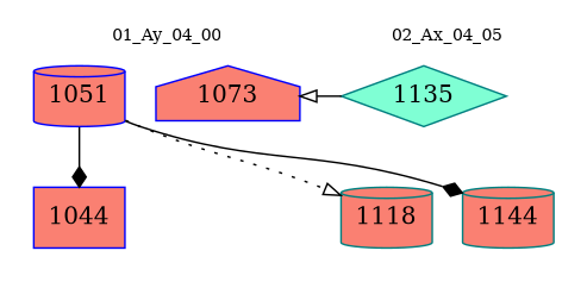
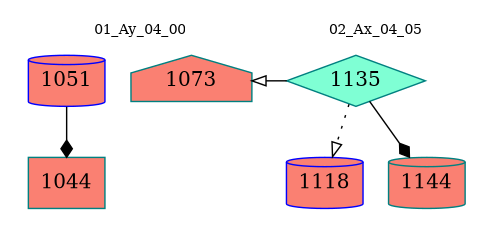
  digraph {
    node [color=blue fillcolor=salmon shape=cylinder style=filled]
    edge [arrowhead=diamond color=black style=solid]
    n1 [label=1051]
-   n2 [label=1073 shape=house]
-   n3 [label=1044 shape=box]
+   n2 [color=teal label=1073 shape=house]
+   n3 [color=teal label=1044 shape=box]
    n4 [color=teal fillcolor=aquamarine label=1135 shape=diamond]
-   n5 [color=teal label=1118]
+   n5 [label=1118]
    n6 [color=teal label=1144]
    subgraph cluster_1 {
      color=white
      fontsize=10
      label="01_Ay_04_00"
      n1
      n2
      n3
    }
    subgraph cluster_2 {
      color=white
      fontsize=10
      label="02_Ax_04_05"
      n4
      n5
      n6
    }
    n1 -> n3
    n4 -> n2 [arrowhead=onormal]
-   n1 -> n5 [arrowhead=onormal style=dotted]
-   n1 -> n6
+   n4 -> n5 [arrowhead=onormal style=dotted]
+   n4 -> n6
  }
